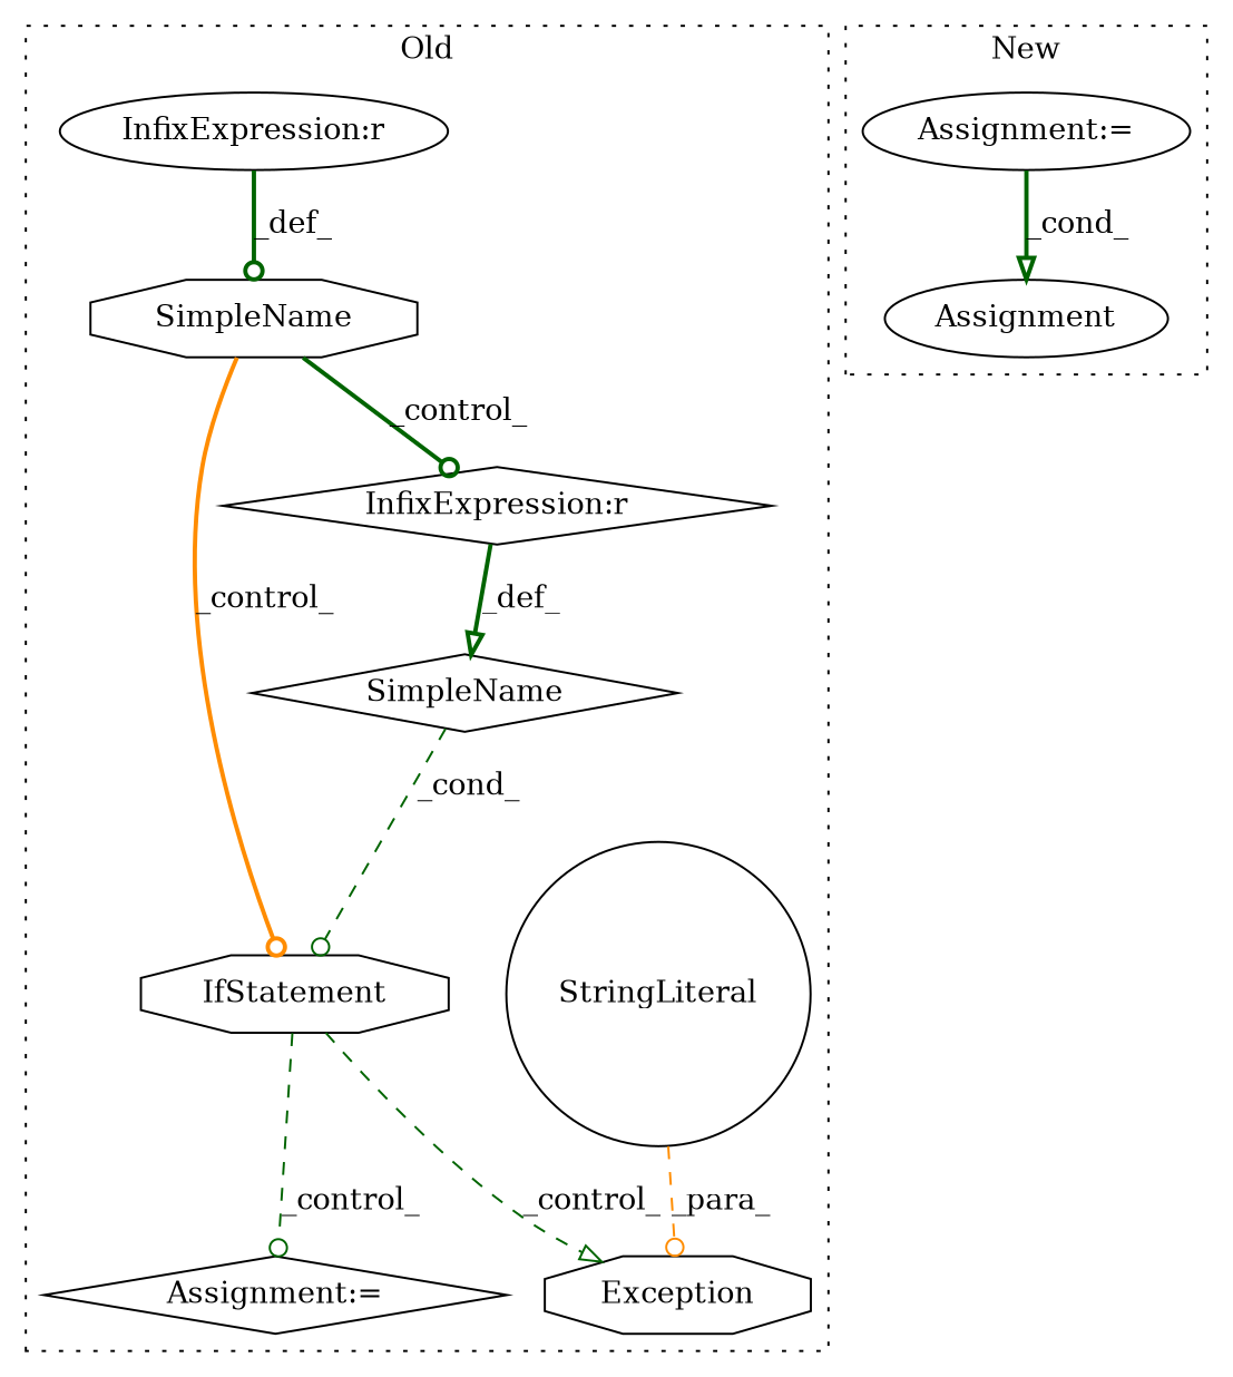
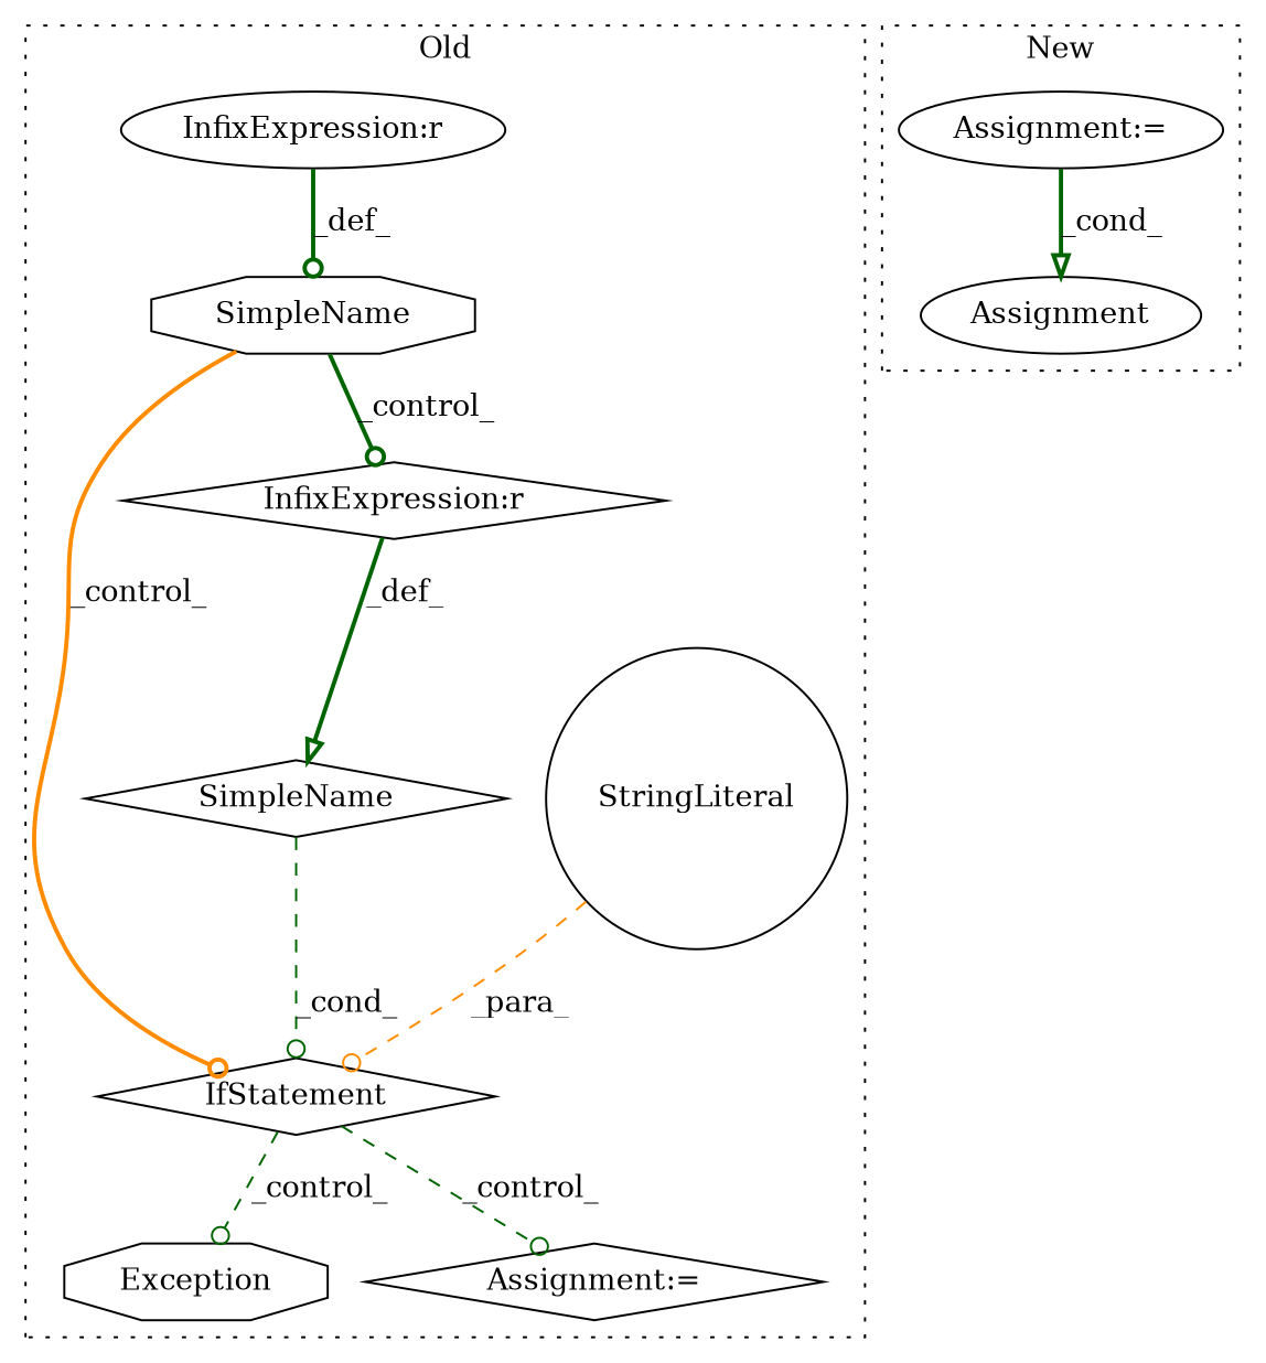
  digraph {
    node [a=42 shape=octagon]
    edge [arrowhead=odot color=darkgreen style=bold]
    n1 [a=32 l="10,1" label=Exception s="6543,6676"]
    n2 [label=SimpleName shape=diamond]
-   n3 [a=25 l="4,2" label=IfStatement s="6208,6230"]
+   n3 [a=25 l="4,2" label=IfStatement s="6208,6230" shape=diamond]
    n4 [a=27 l=4 label="InfixExpression:r" s=6222 shape=diamond]
    n5 [a=45 l=123 label=StringLiteral s=6553 shape=circle]
    n6 [label=SimpleName]
    n7 [a=27 l=3 label="InfixExpression:r" s=6194 shape=ellipse]
    n8 [a=7 l=1 label="Assignment:=" s=6447 shape=diamond]
    n9 [a=70 l="53,2" label=Assignment s="6174,6277" shape=ellipse]
    n10 [a=7 l="53,2" label="Assignment:=" s="6174,6277" shape=ellipse]
    subgraph cluster_1 {
      label=Old
      style=dotted
      n1
      n2
      n3
      n4
      n5
      n6
      n7
      n8
    }
    subgraph cluster_2 {
      label=New
      style=dotted
      n9
      n10
    }
    n2 -> n3 [label=_cond_ style=dashed]
-   n3 -> n1 [arrowhead=onormal label=_control_ style=dashed]
+   n3 -> n1 [label=_control_ style=dashed]
    n3 -> n8 [label=_control_ style=dashed]
    n4 -> n2 [arrowhead=onormal label=_def_]
-   n5 -> n1 [color=darkorange label=_para_ style=dashed]
+   n5 -> n3 [color=darkorange label=_para_ style=dashed]
    n6 -> n3 [color=darkorange label=_control_]
    n6 -> n4 [label=_control_]
    n7 -> n6 [label=_def_]
    n10 -> n9 [arrowhead=onormal label=_cond_]
  }
